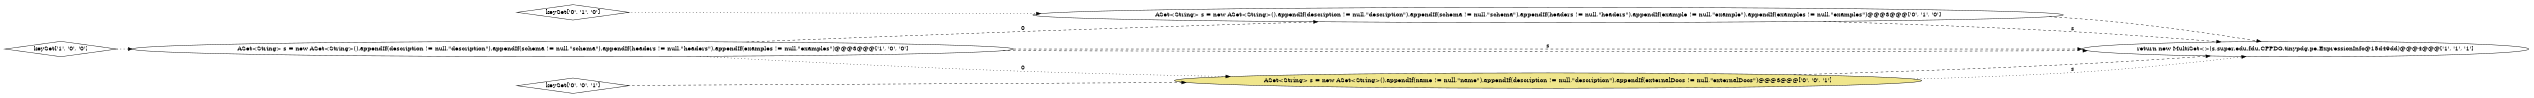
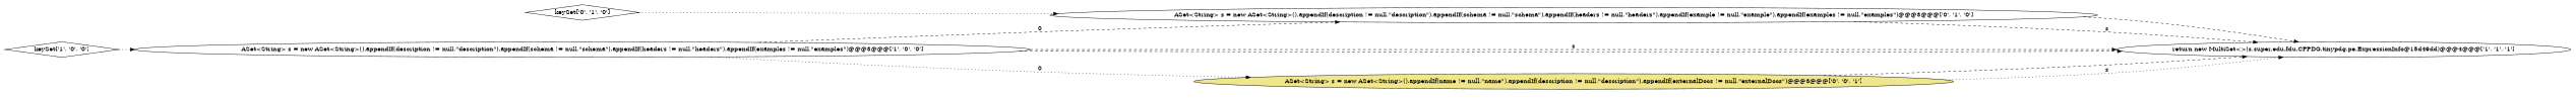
  digraph {
    rankdir=LR
    fontname="DejaVu Serif"
    node [fillcolor=white shape=ellipse style=filled fontname="DejaVu Serif"]
    edge [style=dashed fontname="DejaVu Serif"]
    n1 [label="ASet<String> s = new ASet<String>().appendIf(description != null,\"description\").appendIf(schema != null,\"schema\").appendIf(headers != null,\"headers\").appendIf(examples != null,\"examples\")@@@3@@@['1', '0', '0']"]
    n2 [fillcolor=khaki label="ASet<String> s = new ASet<String>().appendIf(name != null,\"name\").appendIf(description != null,\"description\").appendIf(externalDocs != null,\"externalDocs\")@@@3@@@['0', '0', '1']"]
    n3 [label="return new MultiSet<>(s,super.edu.fdu.CPPDG.tinypdg.pe.ExpressionInfo@15d49dd)@@@4@@@['1', '1', '1']"]
    n4 [label="ASet<String> s = new ASet<String>().appendIf(description != null,\"description\").appendIf(schema != null,\"schema\").appendIf(headers != null,\"headers\").appendIf(example != null,\"example\").appendIf(examples != null,\"examples\")@@@3@@@['0', '1', '0']"]
-   n5 [label="keySet['0', '0', '1']" shape=diamond]
    n6 [label="keySet['0', '1', '0']" shape=diamond]
    n7 [label="keySet['1', '0', '0']" shape=diamond]
    n1 -> n2 [label=0 style=dotted]
    n1 -> n3 [label=s]
    n1 -> n3
    n1 -> n4 [label=0]
    n2 -> n3
    n2 -> n3 [label=s style=dotted]
    n4 -> n3
    n4 -> n3 [label=s]
-   n5 -> n2
    n6 -> n4 [style=dotted]
    n7 -> n1 [style=dotted]
  }
